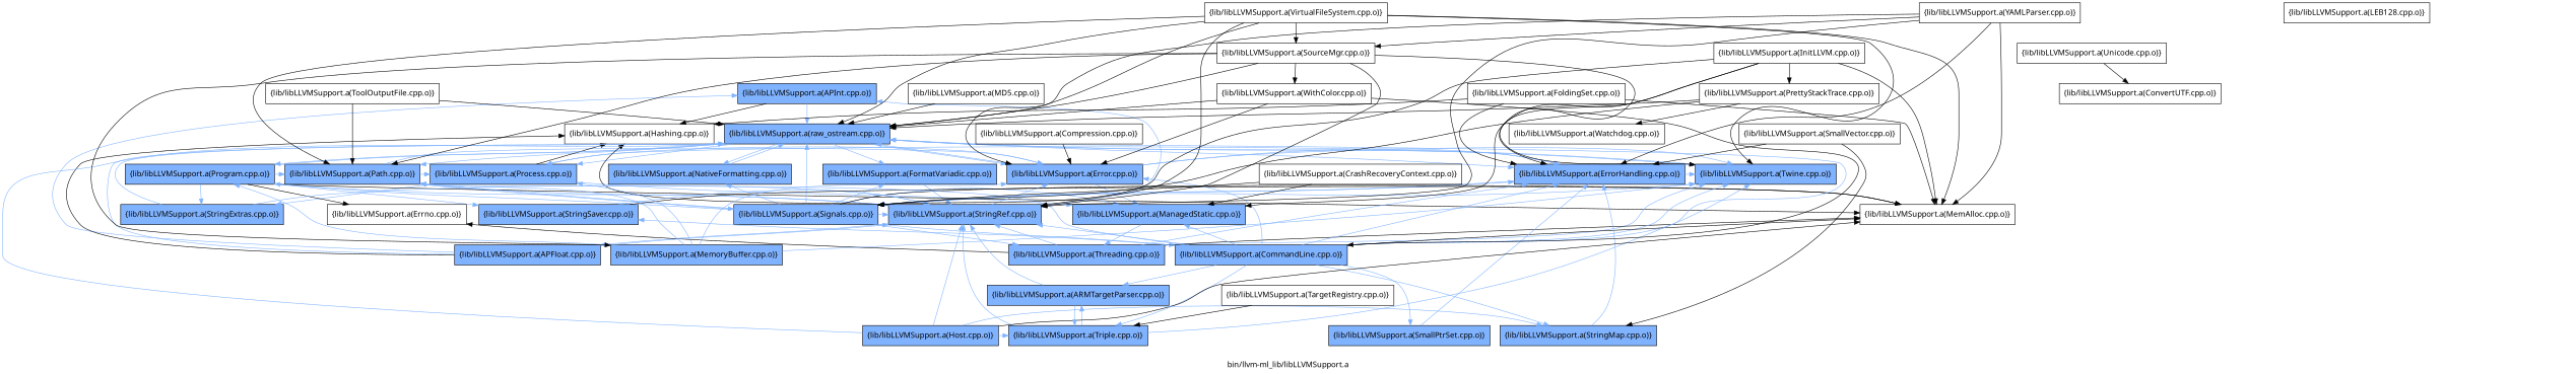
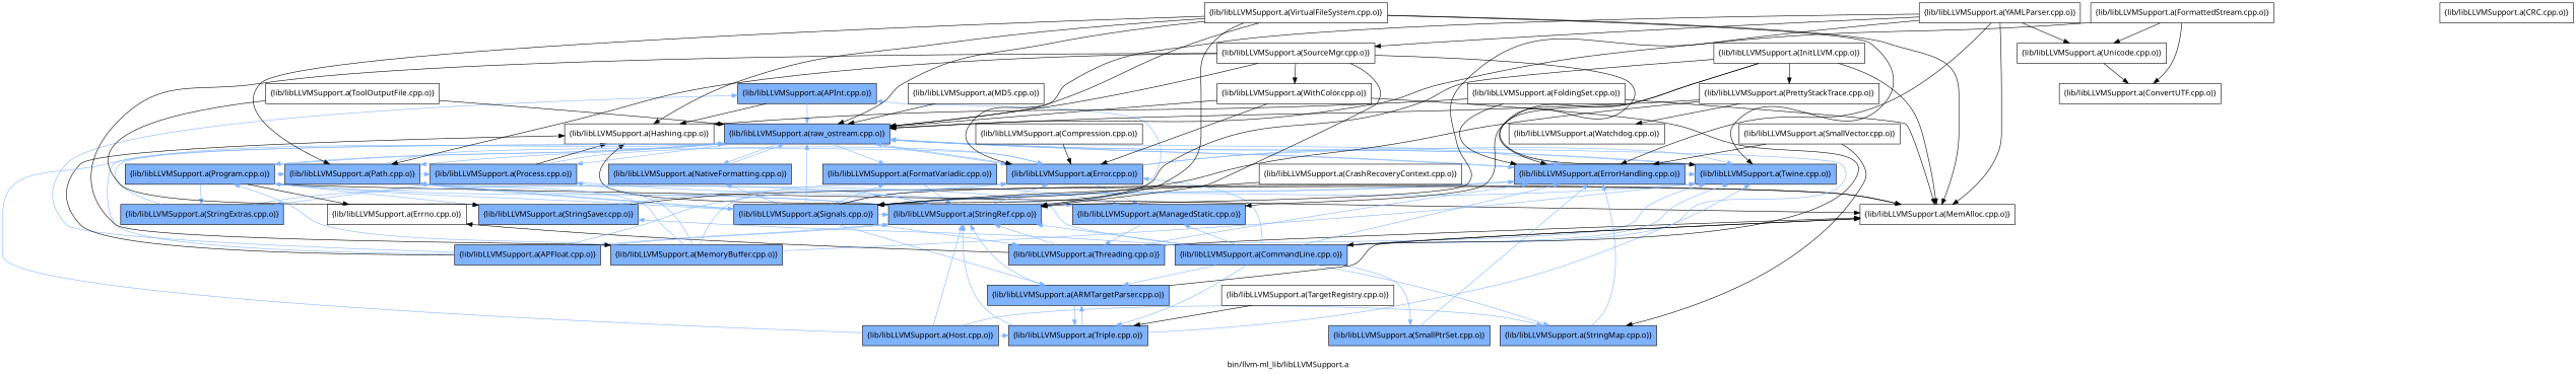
  digraph {
    fontname="Noto Sans"
    label="bin/llvm-ml_lib/libLLVMSupport.a"
    rankdir=TB
    node [fillcolor="0.600000 0.5 1" fontname="Noto Sans" group=1 shape=box style=filled]
    edge [fontname="Noto Sans" color="0.600000 0.5 1"]
    n1 [label="{lib/libLLVMSupport.a(APInt.cpp.o)}"]
    n2 [group=0 label="{lib/libLLVMSupport.a(Hashing.cpp.o)}" fillcolor="" style=""]
    n3 [label="{lib/libLLVMSupport.a(raw_ostream.cpp.o)}"]
    n4 [label="{lib/libLLVMSupport.a(Error.cpp.o)}"]
    n5 [label="{lib/libLLVMSupport.a(ErrorHandling.cpp.o)}"]
    n6 [label="{lib/libLLVMSupport.a(FormatVariadic.cpp.o)}"]
    n7 [label="{lib/libLLVMSupport.a(Twine.cpp.o)}"]
    n8 [label="{lib/libLLVMSupport.a(NativeFormatting.cpp.o)}"]
    n9 [label="{lib/libLLVMSupport.a(Path.cpp.o)}"]
    n10 [label="{lib/libLLVMSupport.a(Process.cpp.o)}"]
    n11 [label="{lib/libLLVMSupport.a(Program.cpp.o)}"]
    n12 [label="{lib/libLLVMSupport.a(ManagedStatic.cpp.o)}"]
    n13 [label="{lib/libLLVMSupport.a(Signals.cpp.o)}"]
    n14 [label="{lib/libLLVMSupport.a(StringRef.cpp.o)}"]
    n15 [label="{lib/libLLVMSupport.a(StringExtras.cpp.o)}"]
    n16 [group=0 label="{lib/libLLVMSupport.a(MemAlloc.cpp.o)}" fillcolor="" style=""]
    n17 [label="{lib/libLLVMSupport.a(StringSaver.cpp.o)}"]
    n18 [group=0 label="{lib/libLLVMSupport.a(Errno.cpp.o)}" fillcolor="" style=""]
    n19 [label="{lib/libLLVMSupport.a(Threading.cpp.o)}"]
    n20 [label="{lib/libLLVMSupport.a(CommandLine.cpp.o)}"]
    n21 [label="{lib/libLLVMSupport.a(MemoryBuffer.cpp.o)}"]
    n22 [label="{lib/libLLVMSupport.a(APFloat.cpp.o)}"]
    n23 [label="{lib/libLLVMSupport.a(SmallPtrSet.cpp.o)}"]
    n24 [label="{lib/libLLVMSupport.a(StringMap.cpp.o)}"]
    n25 [label="{lib/libLLVMSupport.a(Triple.cpp.o)}"]
    n26 [label="{lib/libLLVMSupport.a(Host.cpp.o)}"]
    n27 [label="{lib/libLLVMSupport.a(ARMTargetParser.cpp.o)}"]
    n28 [group=0 label="{lib/libLLVMSupport.a(InitLLVM.cpp.o)}" fillcolor="" style=""]
    n29 [group=0 label="{lib/libLLVMSupport.a(PrettyStackTrace.cpp.o)}" fillcolor="" style=""]
    n30 [group=0 label="{lib/libLLVMSupport.a(Watchdog.cpp.o)}" fillcolor="" style=""]
    n31 [group=0 label="{lib/libLLVMSupport.a(SourceMgr.cpp.o)}" fillcolor="" style=""]
    n32 [group=0 label="{lib/libLLVMSupport.a(WithColor.cpp.o)}" fillcolor="" style=""]
    n33 [group=0 label="{lib/libLLVMSupport.a(ToolOutputFile.cpp.o)}" fillcolor="" style=""]
    n34 [group=0 label="{lib/libLLVMSupport.a(TargetRegistry.cpp.o)}" fillcolor="" style=""]
    n35 [group=0 label="{lib/libLLVMSupport.a(Compression.cpp.o)}" fillcolor="" style=""]
+   n36 [group=0 label="{lib/libLLVMSupport.a(FormattedStream.cpp.o)}" fillcolor="" style=""]
    n37 [group=0 label="{lib/libLLVMSupport.a(ConvertUTF.cpp.o)}" fillcolor="" style=""]
    n38 [group=0 label="{lib/libLLVMSupport.a(Unicode.cpp.o)}" fillcolor="" style=""]
    n39 [group=0 label="{lib/libLLVMSupport.a(MD5.cpp.o)}" fillcolor="" style=""]
-   n40 [group=0 label="{lib/libLLVMSupport.a(LEB128.cpp.o)}" fillcolor="" style=""]
+   n41 [group=0 label="{lib/libLLVMSupport.a(CRC.cpp.o)}" fillcolor="" style=""]
    n42 [group=0 label="{lib/libLLVMSupport.a(FoldingSet.cpp.o)}" fillcolor="" style=""]
    n43 [group=0 label="{lib/libLLVMSupport.a(SmallVector.cpp.o)}" fillcolor="" style=""]
    n44 [group=0 label="{lib/libLLVMSupport.a(VirtualFileSystem.cpp.o)}" fillcolor="" style=""]
    n45 [group=0 label="{lib/libLLVMSupport.a(YAMLParser.cpp.o)}" fillcolor="" style=""]
    n46 [group=0 label="{lib/libLLVMSupport.a(CrashRecoveryContext.cpp.o)}" fillcolor="" style=""]
    subgraph sub_1 {
      rank=same
      n1
    }
    subgraph sub_2 {
      rank=same
      n2
      n3
    }
    subgraph sub_3 {
      rank=same
      n4
      n5
      n6
      n7
      n8
      n9
      n10
      n11
    }
    subgraph sub_4 {
      rank=same
      n12
      n13
      n14
      n15
      n16
      n17
      n18
    }
    subgraph sub_5 {
      rank=same
      n19
      n20
      n21
      n22
    }
    subgraph sub_6 {
      rank=same
      n23
      n24
      n25
      n26
    }
    subgraph sub_7 {
      rank=same
      n1
    }
    subgraph sub_8 {
      rank=same
      n2
      n3
    }
    subgraph sub_9 {
      rank=same
      n4
      n5
      n6
      n7
      n8
      n9
      n10
      n11
    }
    subgraph sub_10 {
      rank=same
      n12
      n13
      n14
      n15
      n16
      n17
      n18
    }
    subgraph sub_11 {
      rank=same
      n19
      n20
      n21
      n22
    }
    subgraph sub_12 {
      rank=same
      n23
      n24
      n25
      n26
    }
    n1 -> n2 [color=""]
    n1 -> n3
    n3 -> n4
    n3 -> n5
    n3 -> n6
    n3 -> n7
    n3 -> n8
    n3 -> n9
    n3 -> n10
    n3 -> n11
    n4 -> n3
    n4 -> n5
    n4 -> n7
    n4 -> n12
-   n5 -> n10
+   n5 -> n3
    n5 -> n7
    n5 -> n13
    n6 -> n14
    n7 -> n3
    n8 -> n3
    n9 -> n4
    n9 -> n10
    n9 -> n13
    n9 -> n14
    n10 -> n2 [color=""]
    n10 -> n4
    n10 -> n12
    n10 -> n15
    n11 -> n3
    n11 -> n9
    n11 -> n14
    n11 -> n15
    n11 -> n16 [color=""]
    n11 -> n17
    n11 -> n18 [color=""]
    n12 -> n19
    n13 -> n3
    n13 -> n5
    n13 -> n6
    n13 -> n7
    n13 -> n8
    n13 -> n9
    n13 -> n11
    n13 -> n12
    n13 -> n14
    n13 -> n16 [color=""]
    n13 -> n19
-   n13 -> n20
+   n13 -> n27
    n14 -> n1
    n14 -> n2 [color=""]
    n14 -> n4
    n14 -> n22
    n15 -> n3
    n15 -> n14
    n17 -> n14
    n17 -> n16 [color=""]
    n19 -> n5
    n19 -> n7
    n19 -> n14
    n19 -> n16 [color=""]
    n19 -> n18 [color=""]
    n20 -> n3
    n20 -> n4
    n20 -> n5
    n20 -> n7
    n20 -> n9
    n20 -> n12
    n20 -> n14
    n20 -> n16 [color=""]
    n20 -> n17
    n20 -> n23
    n20 -> n24
    n20 -> n25
    n20 -> n27
    n21 -> n4
    n21 -> n7
    n21 -> n9
    n21 -> n10
    n21 -> n11
    n22 -> n1
    n22 -> n2 [color=""]
    n22 -> n3
+   n22 -> n4
    n22 -> n14
    n23 -> n5
    n24 -> n5
    n25 -> n7
    n25 -> n14
    n25 -> n27
    n26 -> n3
    n26 -> n14
-   n26 -> n16 [color=""]
+   n27 -> n16 [color=""]
    n26 -> n24
    n26 -> n25
    n27 -> n14
    n27 -> n25
    n28 -> n5 [color=""]
    n28 -> n12 [color=""]
    n28 -> n13 [color=""]
    n28 -> n16 [color=""]
    n28 -> n29 [color=""]
    n29 -> n3 [color=""]
    n29 -> n13 [color=""]
    n29 -> n30 [color=""]
    n31 -> n3 [color=""]
    n31 -> n7 [color=""]
    n31 -> n9 [color=""]
    n31 -> n14 [color=""]
    n31 -> n21 [color=""]
    n31 -> n32 [color=""]
    n32 -> n3 [color=""]
    n32 -> n4 [color=""]
    n32 -> n20 [color=""]
    n33 -> n3 [color=""]
-   n33 -> n9 [color=""]
+   n33 -> n17 [color=""]
    n34 -> n25 [color=""]
    n35 -> n4 [color=""]
+   n36 -> n3 [color=""]
+   n36 -> n37 [color=""]
+   n36 -> n38 [color=""]
    n38 -> n37 [color=""]
    n39 -> n3 [color=""]
    n42 -> n2 [color=""]
    n42 -> n5 [color=""]
    n42 -> n16 [color=""]
    n43 -> n5 [color=""]
    n43 -> n24 [color=""]
    n44 -> n3 [color=""]
    n44 -> n4 [color=""]
    n44 -> n7 [color=""]
    n44 -> n9 [color=""]
    n44 -> n14 [color=""]
    n44 -> n16 [color=""]
-   n44 -> n31 [color=""]
+   n44 -> n2 [color=""]
    n45 -> n3 [color=""]
    n45 -> n5 [color=""]
    n45 -> n14 [color=""]
    n45 -> n16 [color=""]
    n45 -> n31 [color=""]
-   n46 -> n12 [color=""]
+   n45 -> n38 [color=""]
    n46 -> n13 [color=""]
  }
